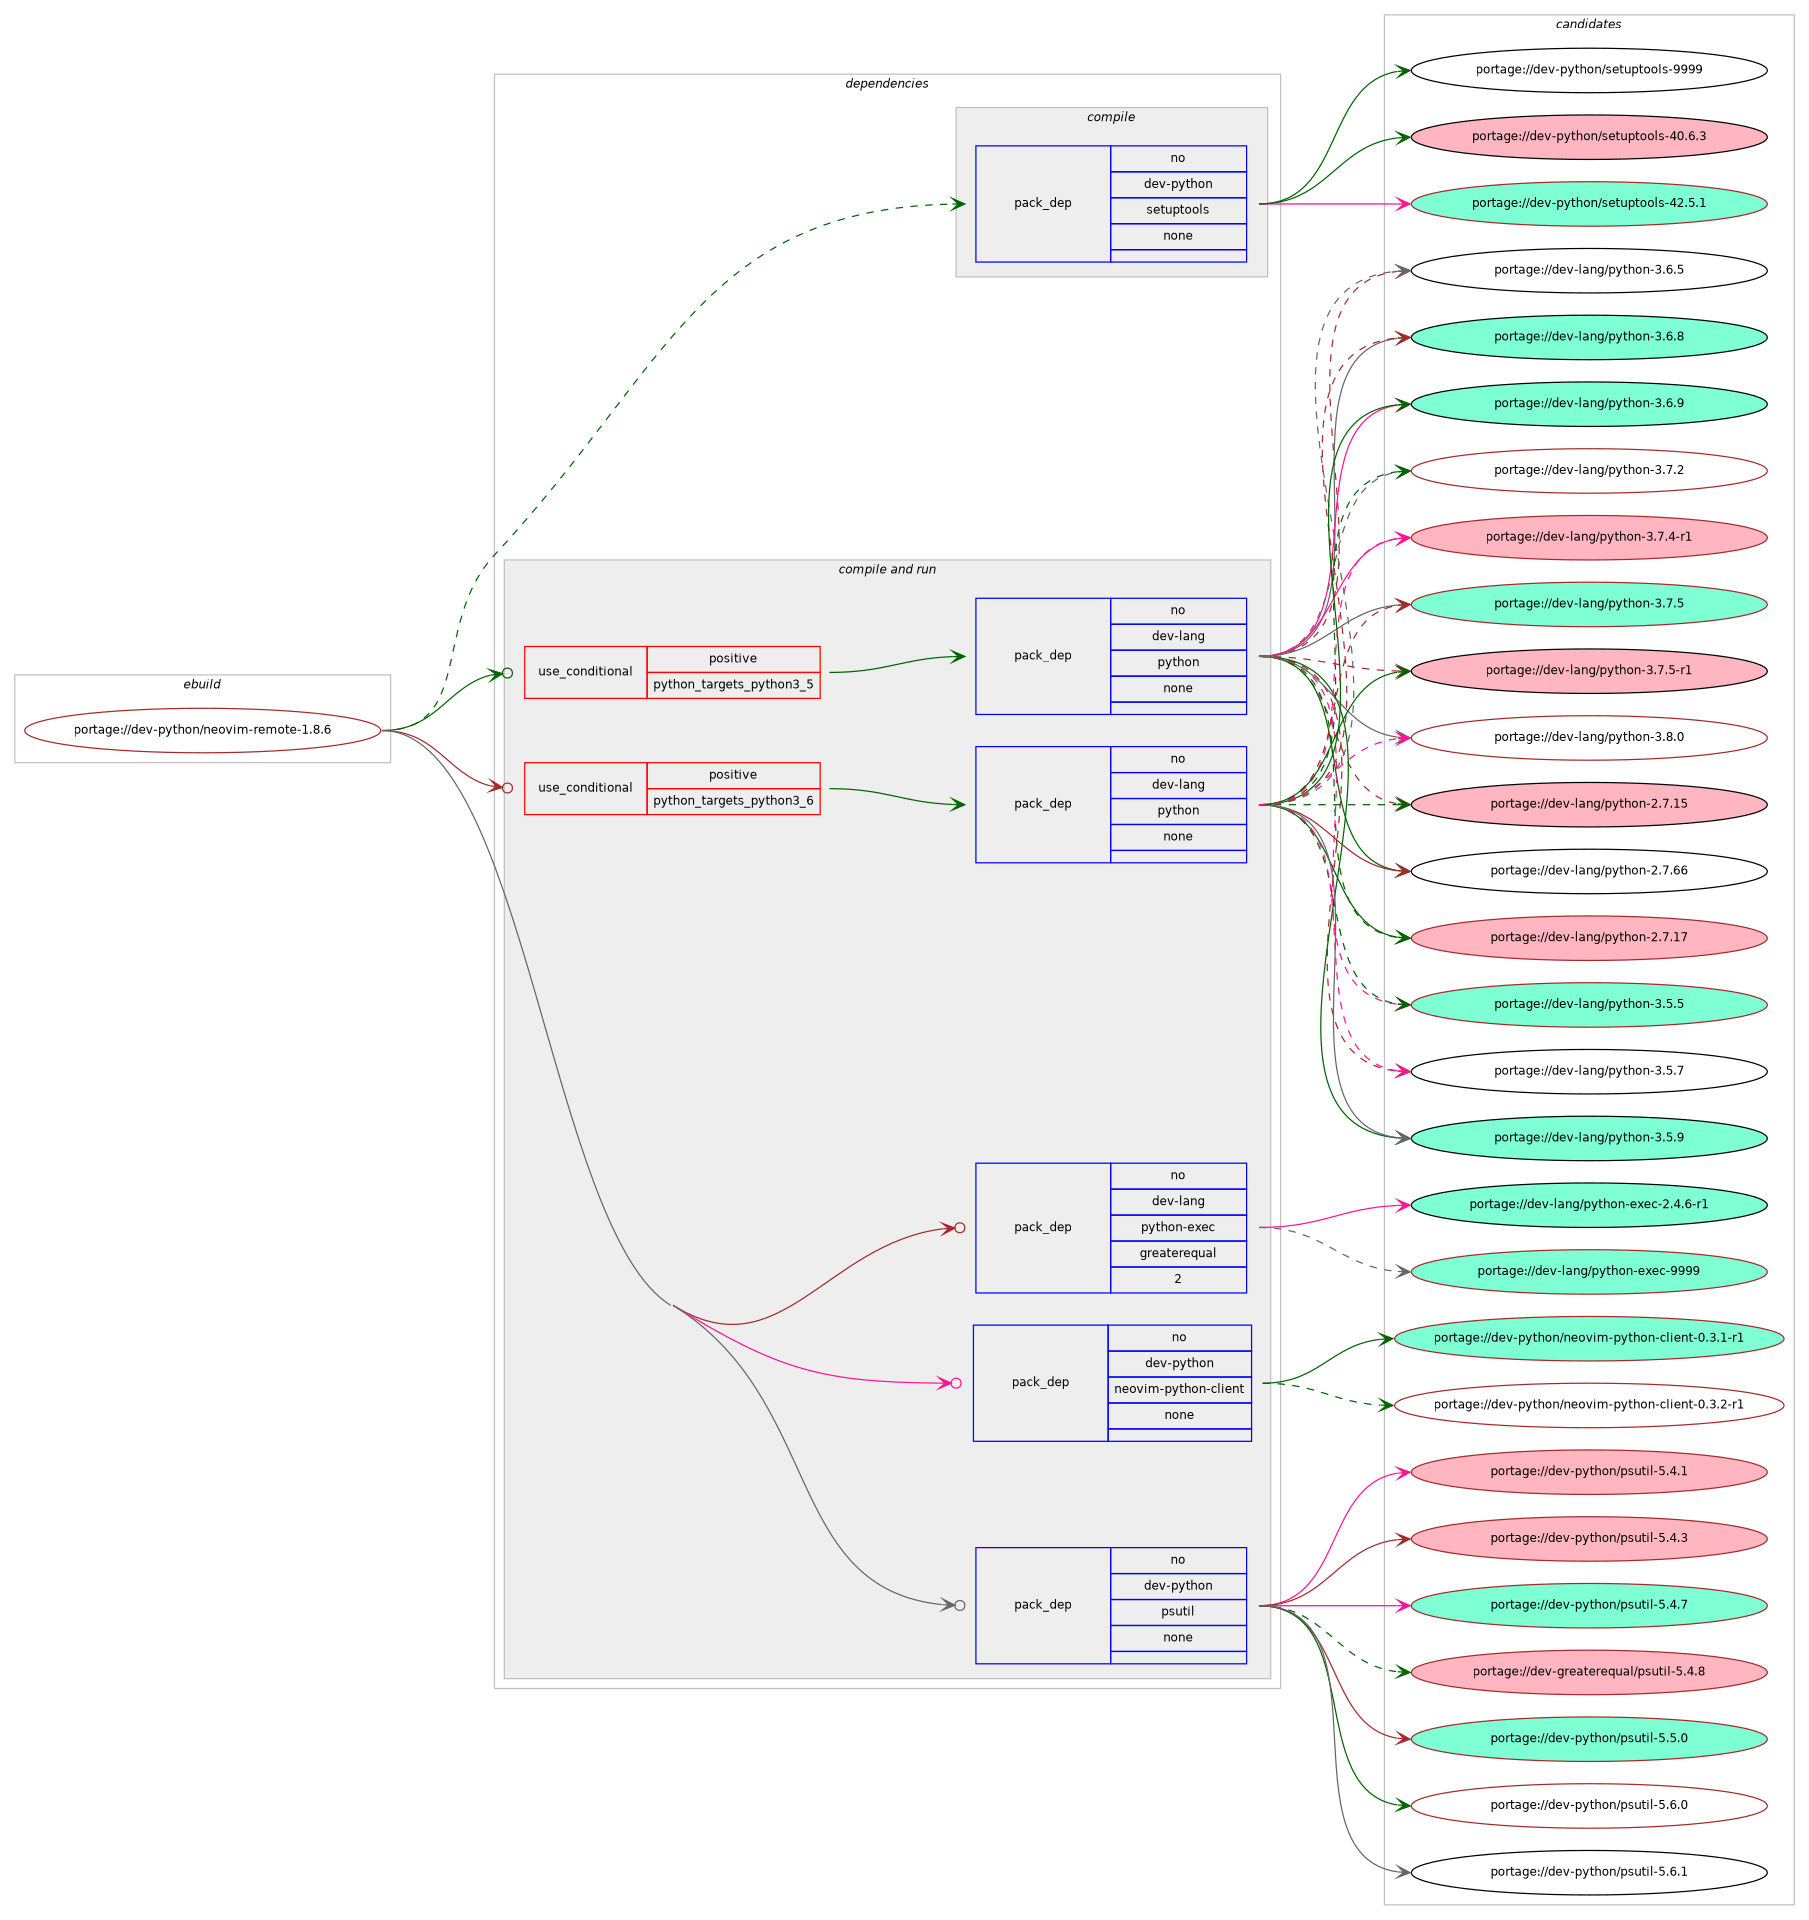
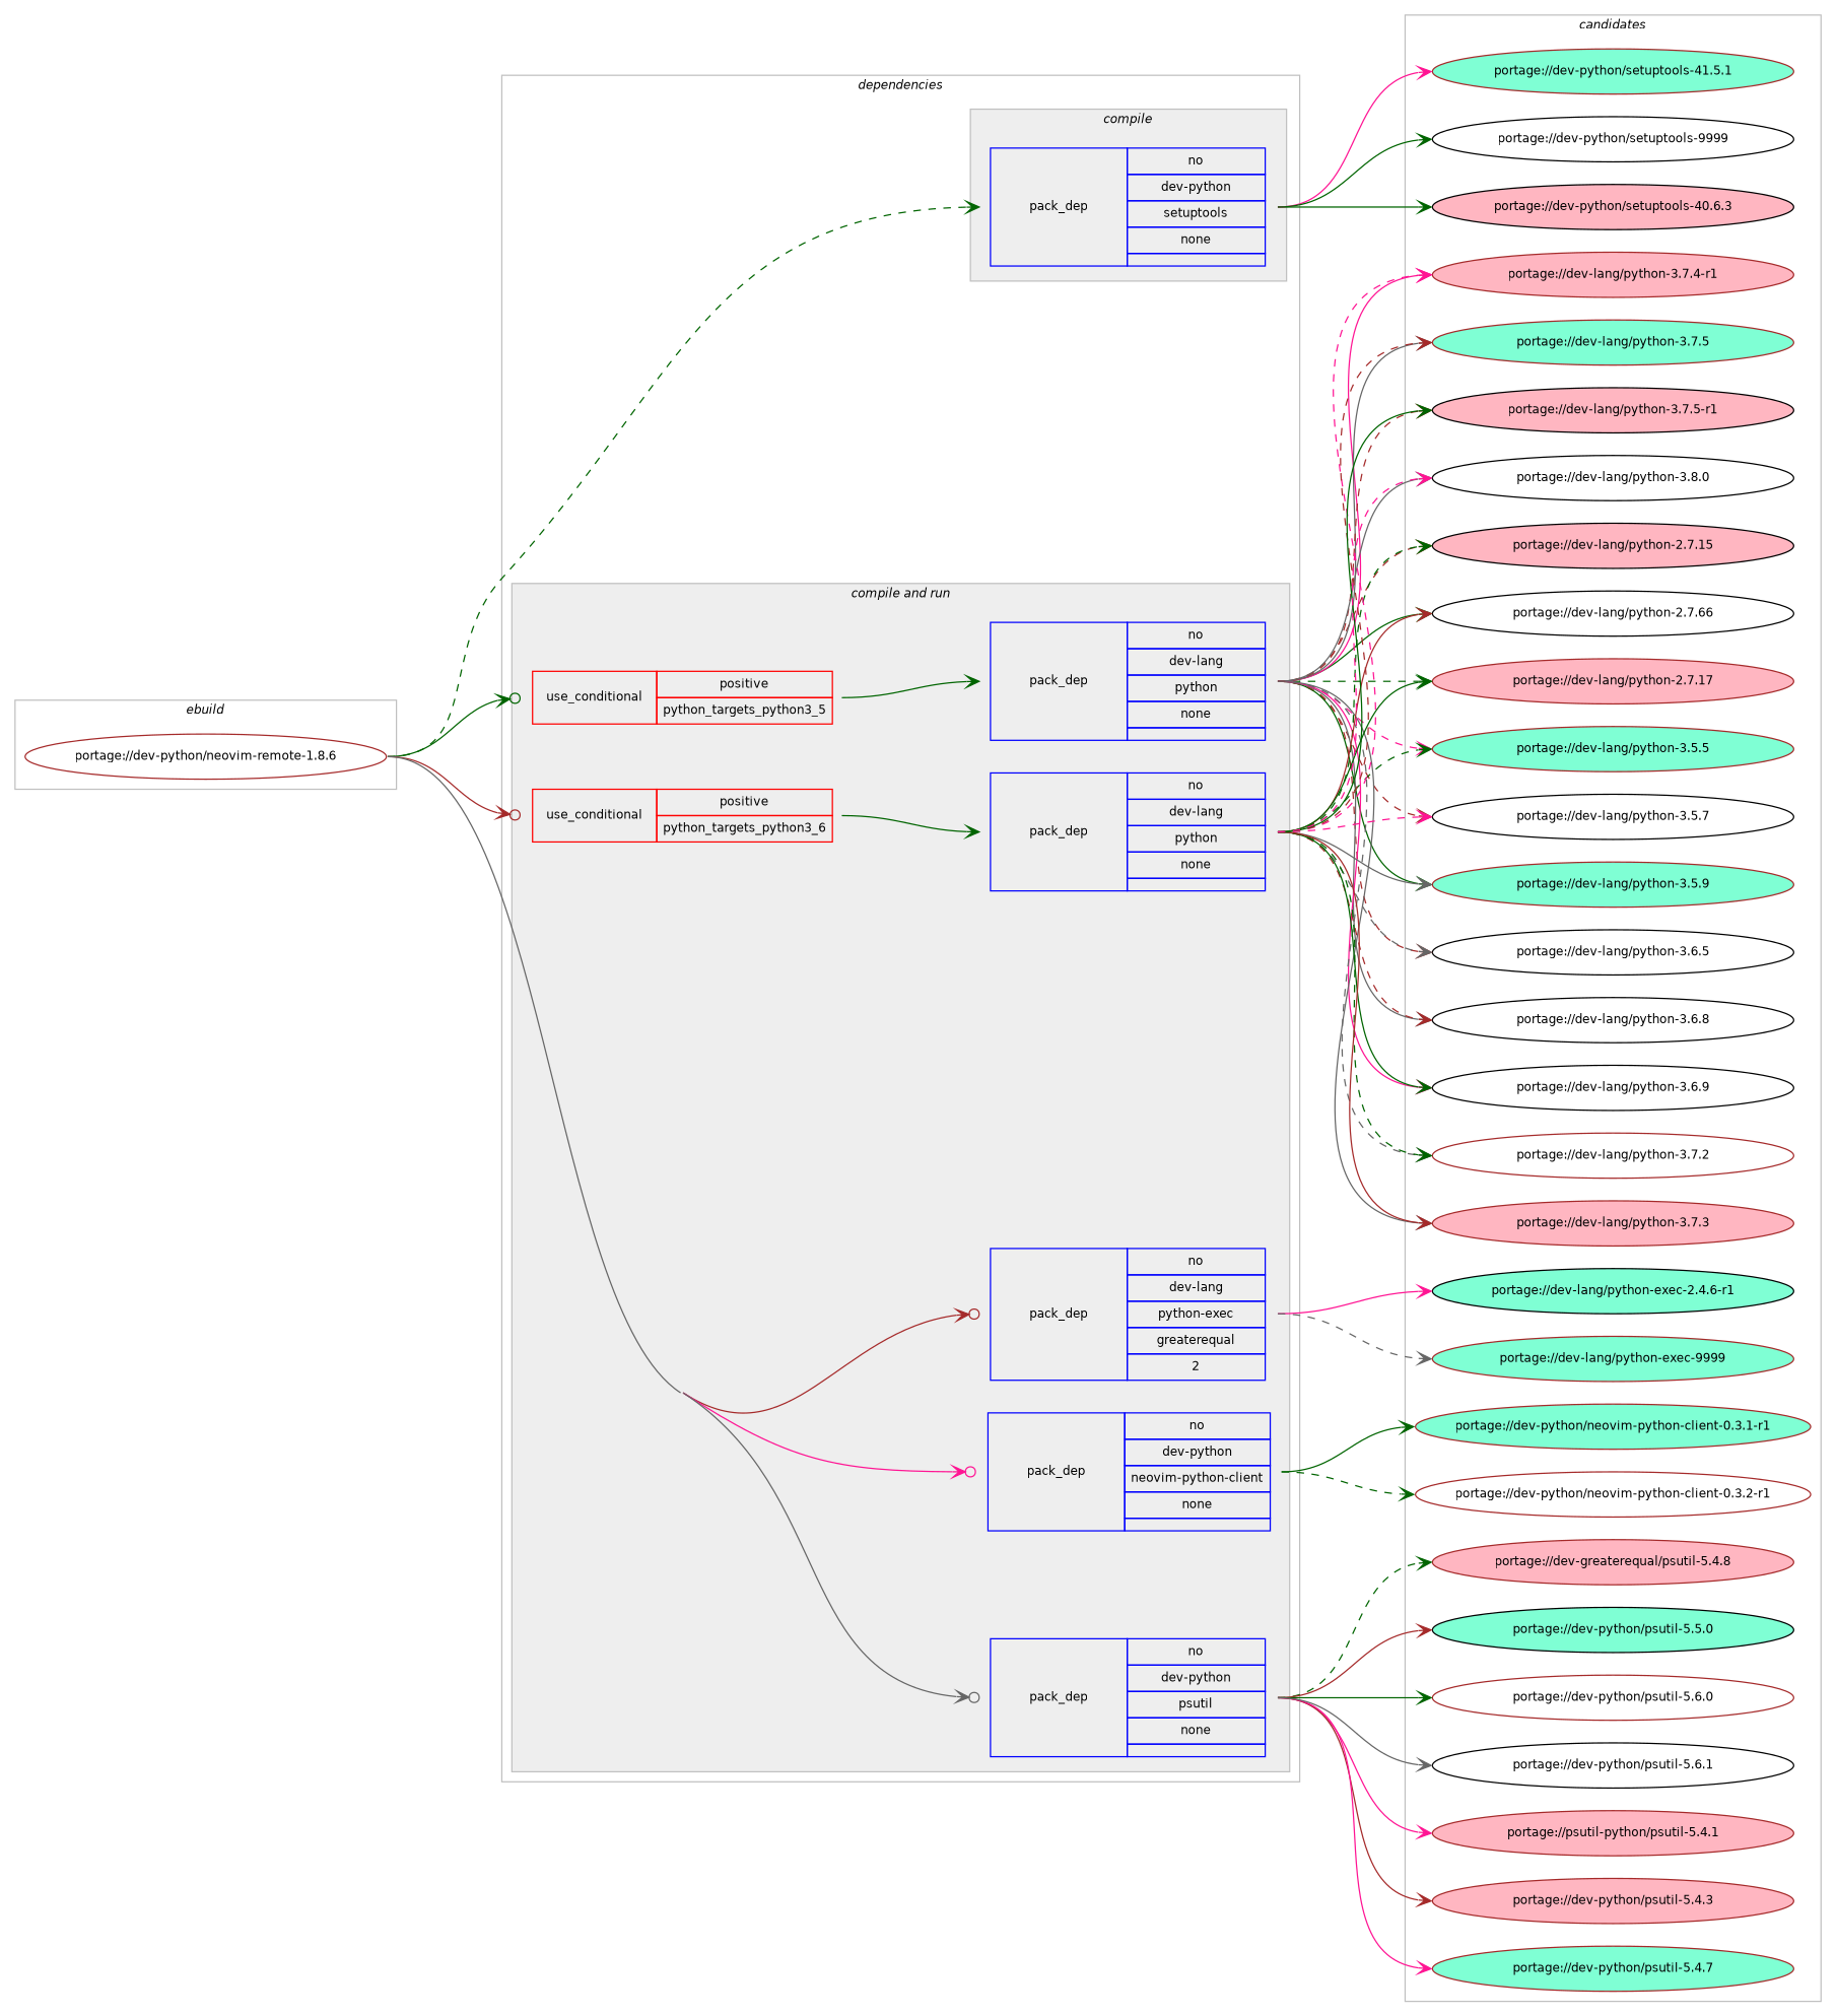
  digraph {
    compound=true
    concentrate=true
    fontname=Helvetica
    fontsize=10
    newrank=true
    rankdir=LR
    ranksep=1.5
    node [color=brown fillcolor=white fontname=Helvetica fontsize=10 style=filled]
    edge [arrowhead=vee color=darkgreen headport=w style=solid tailport=e weight=100]
    n1 [label="portage://dev-python/neovim-remote-1.8.6" width=4]
    n2 [color=blue label=<<TABLE BORDER="0" CELLBORDER="1" CELLSPACING="0" CELLPADDING="4" WIDTH="220"><TR><TD ROWSPAN="6" CELLPADDING="30">pack_dep</TD></TR><TR><TD WIDTH="110">no</TD></TR><TR><TD>dev-python</TD></TR><TR><TD>setuptools</TD></TR><TR><TD>none</TD></TR><TR><TD></TD></TR></TABLE>> shape=none fillcolor="" style=""]
    n3 [color=blue label=<<TABLE BORDER="0" CELLBORDER="1" CELLSPACING="0" CELLPADDING="4" WIDTH="220"><TR><TD ROWSPAN="6" CELLPADDING="30">pack_dep</TD></TR><TR><TD WIDTH="110">no</TD></TR><TR><TD>dev-lang</TD></TR><TR><TD>python</TD></TR><TR><TD>none</TD></TR><TR><TD></TD></TR></TABLE>> shape=none fillcolor="" style=""]
    n4 [color=red label=<<TABLE BORDER="0" CELLBORDER="1" CELLSPACING="0" CELLPADDING="4"><TR><TD ROWSPAN="3" CELLPADDING="10">use_conditional</TD></TR><TR><TD>positive</TD></TR><TR><TD>python_targets_python3_5</TD></TR></TABLE>> shape=none fillcolor="" style=""]
    n5 [color=blue label=<<TABLE BORDER="0" CELLBORDER="1" CELLSPACING="0" CELLPADDING="4" WIDTH="220"><TR><TD ROWSPAN="6" CELLPADDING="30">pack_dep</TD></TR><TR><TD WIDTH="110">no</TD></TR><TR><TD>dev-lang</TD></TR><TR><TD>python</TD></TR><TR><TD>none</TD></TR><TR><TD></TD></TR></TABLE>> shape=none fillcolor="" style=""]
    n6 [color=red label=<<TABLE BORDER="0" CELLBORDER="1" CELLSPACING="0" CELLPADDING="4"><TR><TD ROWSPAN="3" CELLPADDING="10">use_conditional</TD></TR><TR><TD>positive</TD></TR><TR><TD>python_targets_python3_6</TD></TR></TABLE>> shape=none fillcolor="" style=""]
    n7 [color=blue label=<<TABLE BORDER="0" CELLBORDER="1" CELLSPACING="0" CELLPADDING="4" WIDTH="220"><TR><TD ROWSPAN="6" CELLPADDING="30">pack_dep</TD></TR><TR><TD WIDTH="110">no</TD></TR><TR><TD>dev-lang</TD></TR><TR><TD>python-exec</TD></TR><TR><TD>greaterequal</TD></TR><TR><TD>2</TD></TR></TABLE>> shape=none fillcolor="" style=""]
    n8 [color=blue label=<<TABLE BORDER="0" CELLBORDER="1" CELLSPACING="0" CELLPADDING="4" WIDTH="220"><TR><TD ROWSPAN="6" CELLPADDING="30">pack_dep</TD></TR><TR><TD WIDTH="110">no</TD></TR><TR><TD>dev-python</TD></TR><TR><TD>neovim-python-client</TD></TR><TR><TD>none</TD></TR><TR><TD></TD></TR></TABLE>> shape=none fillcolor="" style=""]
    n9 [color=blue label=<<TABLE BORDER="0" CELLBORDER="1" CELLSPACING="0" CELLPADDING="4" WIDTH="220"><TR><TD ROWSPAN="6" CELLPADDING="30">pack_dep</TD></TR><TR><TD WIDTH="110">no</TD></TR><TR><TD>dev-python</TD></TR><TR><TD>psutil</TD></TR><TR><TD>none</TD></TR><TR><TD></TD></TR></TABLE>> shape=none fillcolor="" style=""]
    n10 [color=black fillcolor=lightpink label="portage://dev-python/setuptools-40.6.3" width=4]
-   n11 [fillcolor=aquamarine label="portage://dev-python/setuptools-42.5.1" width=4]
+   n11 [fillcolor=aquamarine label="portage://dev-python/setuptools-41.5.1" width=4]
    n12 [color=black label="portage://dev-python/setuptools-9999" width=4]
    n13 [color=black fillcolor=lightpink label="portage://dev-lang/python-2.7.15" width=4]
    n14 [color=black label="portage://dev-lang/python-2.7.66" width=4]
    n15 [fillcolor=lightpink label="portage://dev-lang/python-2.7.17" width=4]
    n16 [fillcolor=aquamarine label="portage://dev-lang/python-3.5.5" width=4]
    n17 [color=black label="portage://dev-lang/python-3.5.7" width=4]
-   n18 [color=black fillcolor=aquamarine label="portage://dev-lang/python-3.5.9" width=4]
+   n18 [fillcolor=aquamarine label="portage://dev-lang/python-3.5.9" width=4]
    n19 [color=black label="portage://dev-lang/python-3.6.5" width=4]
-   n20 [color=black fillcolor=aquamarine label="portage://dev-lang/python-3.6.8" width=4]
-   n21 [color=black fillcolor=aquamarine label="portage://dev-lang/python-3.6.9" width=4]
+   n20 [color=black label="portage://dev-lang/python-3.6.8" width=4]
+   n21 [color=black label="portage://dev-lang/python-3.6.9" width=4]
    n22 [label="portage://dev-lang/python-3.7.2" width=4]
+   n23 [fillcolor=lightpink label="portage://dev-lang/python-3.7.3" width=4]
    n24 [fillcolor=lightpink label="portage://dev-lang/python-3.7.4-r1" width=4]
    n25 [fillcolor=aquamarine label="portage://dev-lang/python-3.7.5" width=4]
    n26 [color=black fillcolor=lightpink label="portage://dev-lang/python-3.7.5-r1" width=4]
-   n27 [label="portage://dev-lang/python-3.8.0" width=4]
+   n27 [color=black label="portage://dev-lang/python-3.8.0" width=4]
    n28 [color=black fillcolor=aquamarine label="portage://dev-lang/python-exec-2.4.6-r1" width=4]
    n29 [fillcolor=aquamarine label="portage://dev-lang/python-exec-9999" width=4]
    n30 [fillcolor=aquamarine label="portage://dev-python/neovim-python-client-0.3.1-r1" width=4]
    n31 [label="portage://dev-python/neovim-python-client-0.3.2-r1" width=4]
-   n32 [fillcolor=lightpink label="portage://dev-python/psutil-5.4.1" width=4]
+   n32 [fillcolor=lightpink label="portage://psutil-python/psutil-5.4.1" width=4]
    n33 [fillcolor=lightpink label="portage://dev-python/psutil-5.4.3" width=4]
    n34 [fillcolor=aquamarine label="portage://dev-python/psutil-5.4.7" width=4]
    n35 [fillcolor=lightpink label="portage://dev-greaterequal/psutil-5.4.8" width=4]
-   n36 [fillcolor=aquamarine label="portage://dev-python/psutil-5.5.0" width=4]
+   n36 [color=black fillcolor=aquamarine label="portage://dev-python/psutil-5.5.0" width=4]
    n37 [label="portage://dev-python/psutil-5.6.0" width=4]
    n38 [color=black label="portage://dev-python/psutil-5.6.1" width=4]
    subgraph cluster_1 {
      color=gray
      label=<<i>ebuild</i>>
      rank=same
      n1
    }
    subgraph cluster_2 {
      color=gray
      label=<<i>dependencies</i>>
      subgraph cluster_3 {
        color=gray
        fillcolor="#eeeeee"
        label=<<i>compile</i>>
        style=filled
        subgraph sub_4 {
          color=gray
          fillcolor="#eeeeee"
          label=<<i>compile</i>>
          style=filled
          n2
        }
      }
      subgraph cluster_5 {
        color=gray
        fillcolor="#eeeeee"
        label=<<i>compile and run</i>>
        style=filled
        subgraph sub_6 {
          color=gray
          fillcolor="#eeeeee"
          label=<<i>compile and run</i>>
          style=filled
          n4
          subgraph sub_7 {
            color=gray
            fillcolor="#eeeeee"
            label=<<i>compile and run</i>>
            style=filled
            n3
          }
        }
        subgraph sub_8 {
          color=gray
          fillcolor="#eeeeee"
          label=<<i>compile and run</i>>
          style=filled
          n6
          subgraph sub_9 {
            color=gray
            fillcolor="#eeeeee"
            label=<<i>compile and run</i>>
            style=filled
            n5
          }
        }
        subgraph sub_10 {
          color=gray
          fillcolor="#eeeeee"
          label=<<i>compile and run</i>>
          style=filled
          n7
        }
        subgraph sub_11 {
          color=gray
          fillcolor="#eeeeee"
          label=<<i>compile and run</i>>
          style=filled
          n8
        }
        subgraph sub_12 {
          color=gray
          fillcolor="#eeeeee"
          label=<<i>compile and run</i>>
          style=filled
          n9
        }
      }
      subgraph cluster_13 {
        color=gray
        fillcolor="#eeeeee"
        label=<<i>run</i>>
        style=filled
      }
    }
    subgraph cluster_14 {
      color=gray
      label=<<i>candidates</i>>
      rank=same
      subgraph sub_15 {
        color=black
        label=<<i>candidates</i>>
        nodesep=1
        rank=same
        n10
        n11
        n12
      }
      subgraph sub_16 {
        color=black
        label=<<i>candidates</i>>
        nodesep=1
        rank=same
        n13
        n14
        n15
        n16
        n17
        n18
        n19
        n20
        n21
        n22
+       n23
        n24
        n25
        n26
        n27
      }
      subgraph sub_17 {
        color=black
        label=<<i>candidates</i>>
        nodesep=1
        rank=same
        n13
        n14
        n15
        n16
        n17
        n18
        n19
        n20
        n21
        n22
+       n23
        n24
        n25
        n26
        n27
      }
      subgraph sub_18 {
        color=black
        label=<<i>candidates</i>>
        nodesep=1
        rank=same
        n28
        n29
      }
      subgraph sub_19 {
        color=black
        label=<<i>candidates</i>>
        nodesep=1
        rank=same
        n30
        n31
      }
      subgraph sub_20 {
        color=black
        label=<<i>candidates</i>>
        nodesep=1
        rank=same
        n32
        n33
        n34
        n35
        n36
        n37
        n38
      }
    }
    n1 -> n2 [style=dashed weight=20]
    n1 -> n4 [arrowhead=odotvee weight=20]
    n1 -> n6 [arrowhead=odotvee color=brown weight=20]
    n1 -> n7 [arrowhead=odotvee color=brown weight=20]
    n1 -> n8 [arrowhead=odotvee color=deeppink weight=20]
    n1 -> n9 [arrowhead=odotvee color=gray40 weight=20]
    n2 -> n10
    n2 -> n11 [color=deeppink]
    n2 -> n12
    n3 -> n13 [color=brown style=dashed]
    n3 -> n14
    n3 -> n15 [style=dashed]
    n3 -> n16 [color=deeppink style=dashed]
    n3 -> n17 [color=brown style=dashed]
    n3 -> n18
    n3 -> n19 [color=brown style=dashed]
    n3 -> n20 [color=gray40]
    n3 -> n21 [color=deeppink]
    n3 -> n22 [color=gray40 style=dashed]
+   n3 -> n23 [color=gray40]
    n3 -> n24 [color=deeppink]
    n3 -> n25 [color=gray40]
    n3 -> n26 [color=brown style=dashed]
    n3 -> n27 [color=gray40]
    n4 -> n3 [weight=20]
    n5 -> n13 [style=dashed]
    n5 -> n14 [color=brown]
    n5 -> n15
    n5 -> n16 [style=dashed]
    n5 -> n17 [color=deeppink style=dashed]
    n5 -> n18 [color=gray40]
    n5 -> n19 [color=gray40 style=dashed]
    n5 -> n20 [color=brown style=dashed]
    n5 -> n21
    n5 -> n22 [style=dashed]
+   n5 -> n23 [color=brown]
    n5 -> n24 [color=deeppink style=dashed]
    n5 -> n25 [color=brown style=dashed]
    n5 -> n26
    n5 -> n27 [color=deeppink style=dashed]
    n6 -> n5 [weight=20]
    n7 -> n28 [color=deeppink]
    n7 -> n29 [color=gray40 style=dashed]
    n8 -> n30
    n8 -> n31 [style=dashed]
    n9 -> n32 [color=deeppink]
    n9 -> n33 [color=brown]
    n9 -> n34 [color=deeppink]
    n9 -> n35 [style=dashed]
    n9 -> n36 [color=brown]
    n9 -> n37
    n9 -> n38 [color=gray40]
  }
